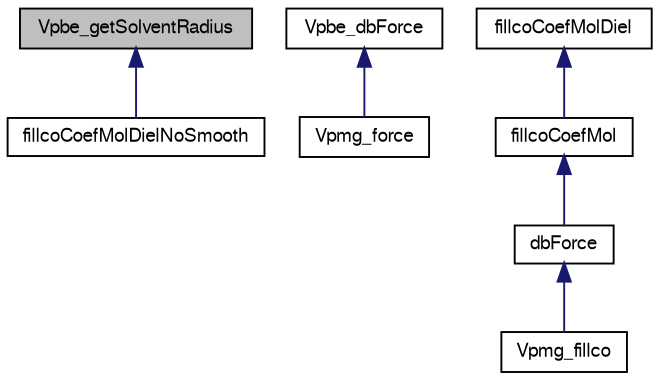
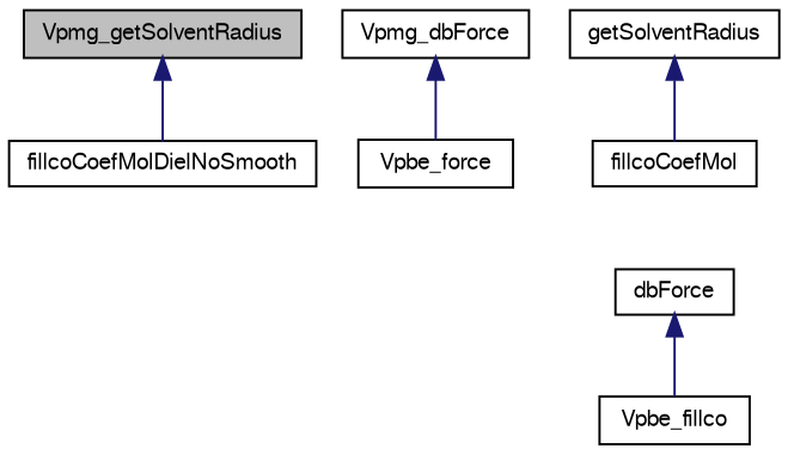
  digraph {
    rankdir=TB
    node [color=black fillcolor=white fontname=FreeSans fontsize=10 shape=record style=filled]
    edge [color=midnightblue dir=back fontname=FreeSans fontsize=10 labelfontname=FreeSans labelfontsize=10 style=solid]
-   n1 [fillcolor=grey75 fontcolor=black height=0.2 label=Vpbe_getSolventRadius width=0.4]
+   n1 [fillcolor=grey75 fontcolor=black height=0.2 label=Vpmg_getSolventRadius width=0.4]
    n2 [height=0.2 label=fillcoCoefMolDielNoSmooth width=0.4]
-   n3 [height=0.2 label=Vpbe_dbForce width=0.4]
-   n4 [height=0.2 label=Vpmg_force width=0.4]
-   n5 [height=0.2 label=fillcoCoefMolDiel width=0.4]
+   n3 [height=0.2 label=Vpmg_dbForce width=0.4]
+   n4 [height=0.2 label=Vpbe_force width=0.4]
+   n5 [height=0.2 label=getSolventRadius width=0.4]
    n6 [height=0.2 label=fillcoCoefMol width=0.4]
    n7 [height=0.2 label=dbForce width=0.4]
-   n8 [height=0.2 label=Vpmg_fillco width=0.4]
+   n8 [height=0.2 label=Vpbe_fillco width=0.4]
    n1 -> n2
    n3 -> n4
    n5 -> n6
-   n6 -> n7
    n7 -> n8
  }
